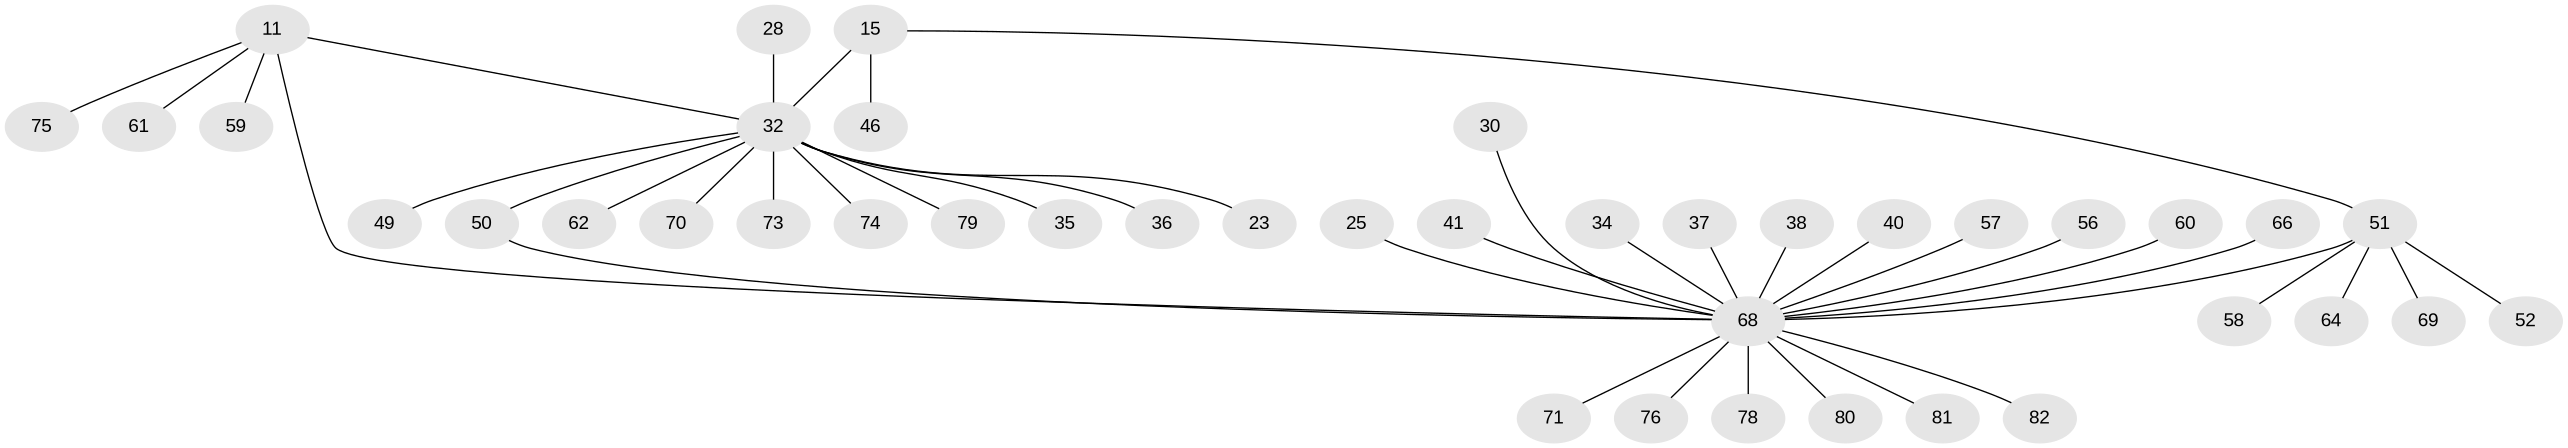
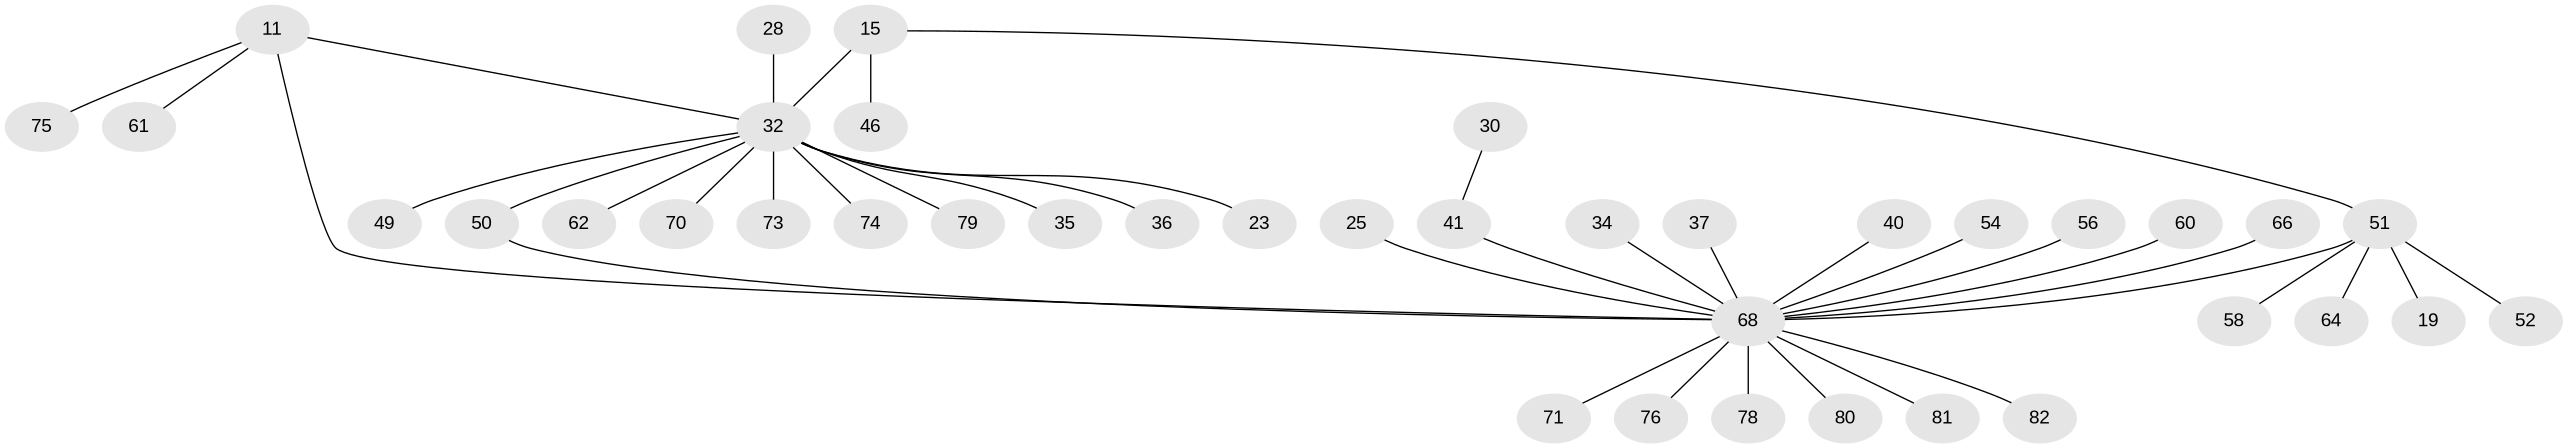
  graph {
    fontname="Liberation Sans"
    node [color=gray90 fontname="Liberation Sans" style=filled]
    edge [fontname="Liberation Sans"]
    32 [super="+17+24"]
    35
    36
    n4 [label=23]
    49
    50 [super="+23"]
    62
    70
    73
    74 [super="+29"]
    79 [super="+77"]
    11
-   59
    61
    68 [super="+4+7+6+9+12+16"]
    75
    71
    76
    78 [super="+72"]
    80 [super="+8+27"]
    81
    82 [super="+14+39+47+67"]
    15
    46
    51 [super="+26+21+22+33+42"]
    52
    58
    64 [super="+55"]
-   69
+   69 [label=19]
    25
    28
    30 [super="+18"]
    34
    37
-   38
    41
    n37 [label=40]
-   54 [super="+44" label=57]
+   54 [super="+44"]
    56
    60
    66
    32 -- 35
    32 -- 36
    32 -- n4
    32 -- 49
    32 -- 50
    32 -- 62
    32 -- 70
    32 -- 73
    32 -- 74
    32 -- 79
    50 -- 68 [weight=2]
    11 -- 32 [weight=2]
-   11 -- 59
    11 -- 61
    11 -- 68
    11 -- 75
    68 -- 71
    68 -- 76
    68 -- 78 [weight=2]
    68 -- 80
    68 -- 81
    68 -- 82
    15 -- 32 [weight=2]
    15 -- 46
    15 -- 51
    51 -- 68 [weight=2]
    51 -- 52
    51 -- 58
    51 -- 64
    51 -- 69
    25 -- 68
    28 -- 32
-   30 -- 68
+   30 -- 41
    34 -- 68
    37 -- 68
-   38 -- 68
    41 -- 68
    n37 -- 68
    54 -- 68
    56 -- 68
    60 -- 68
    66 -- 68
  }
